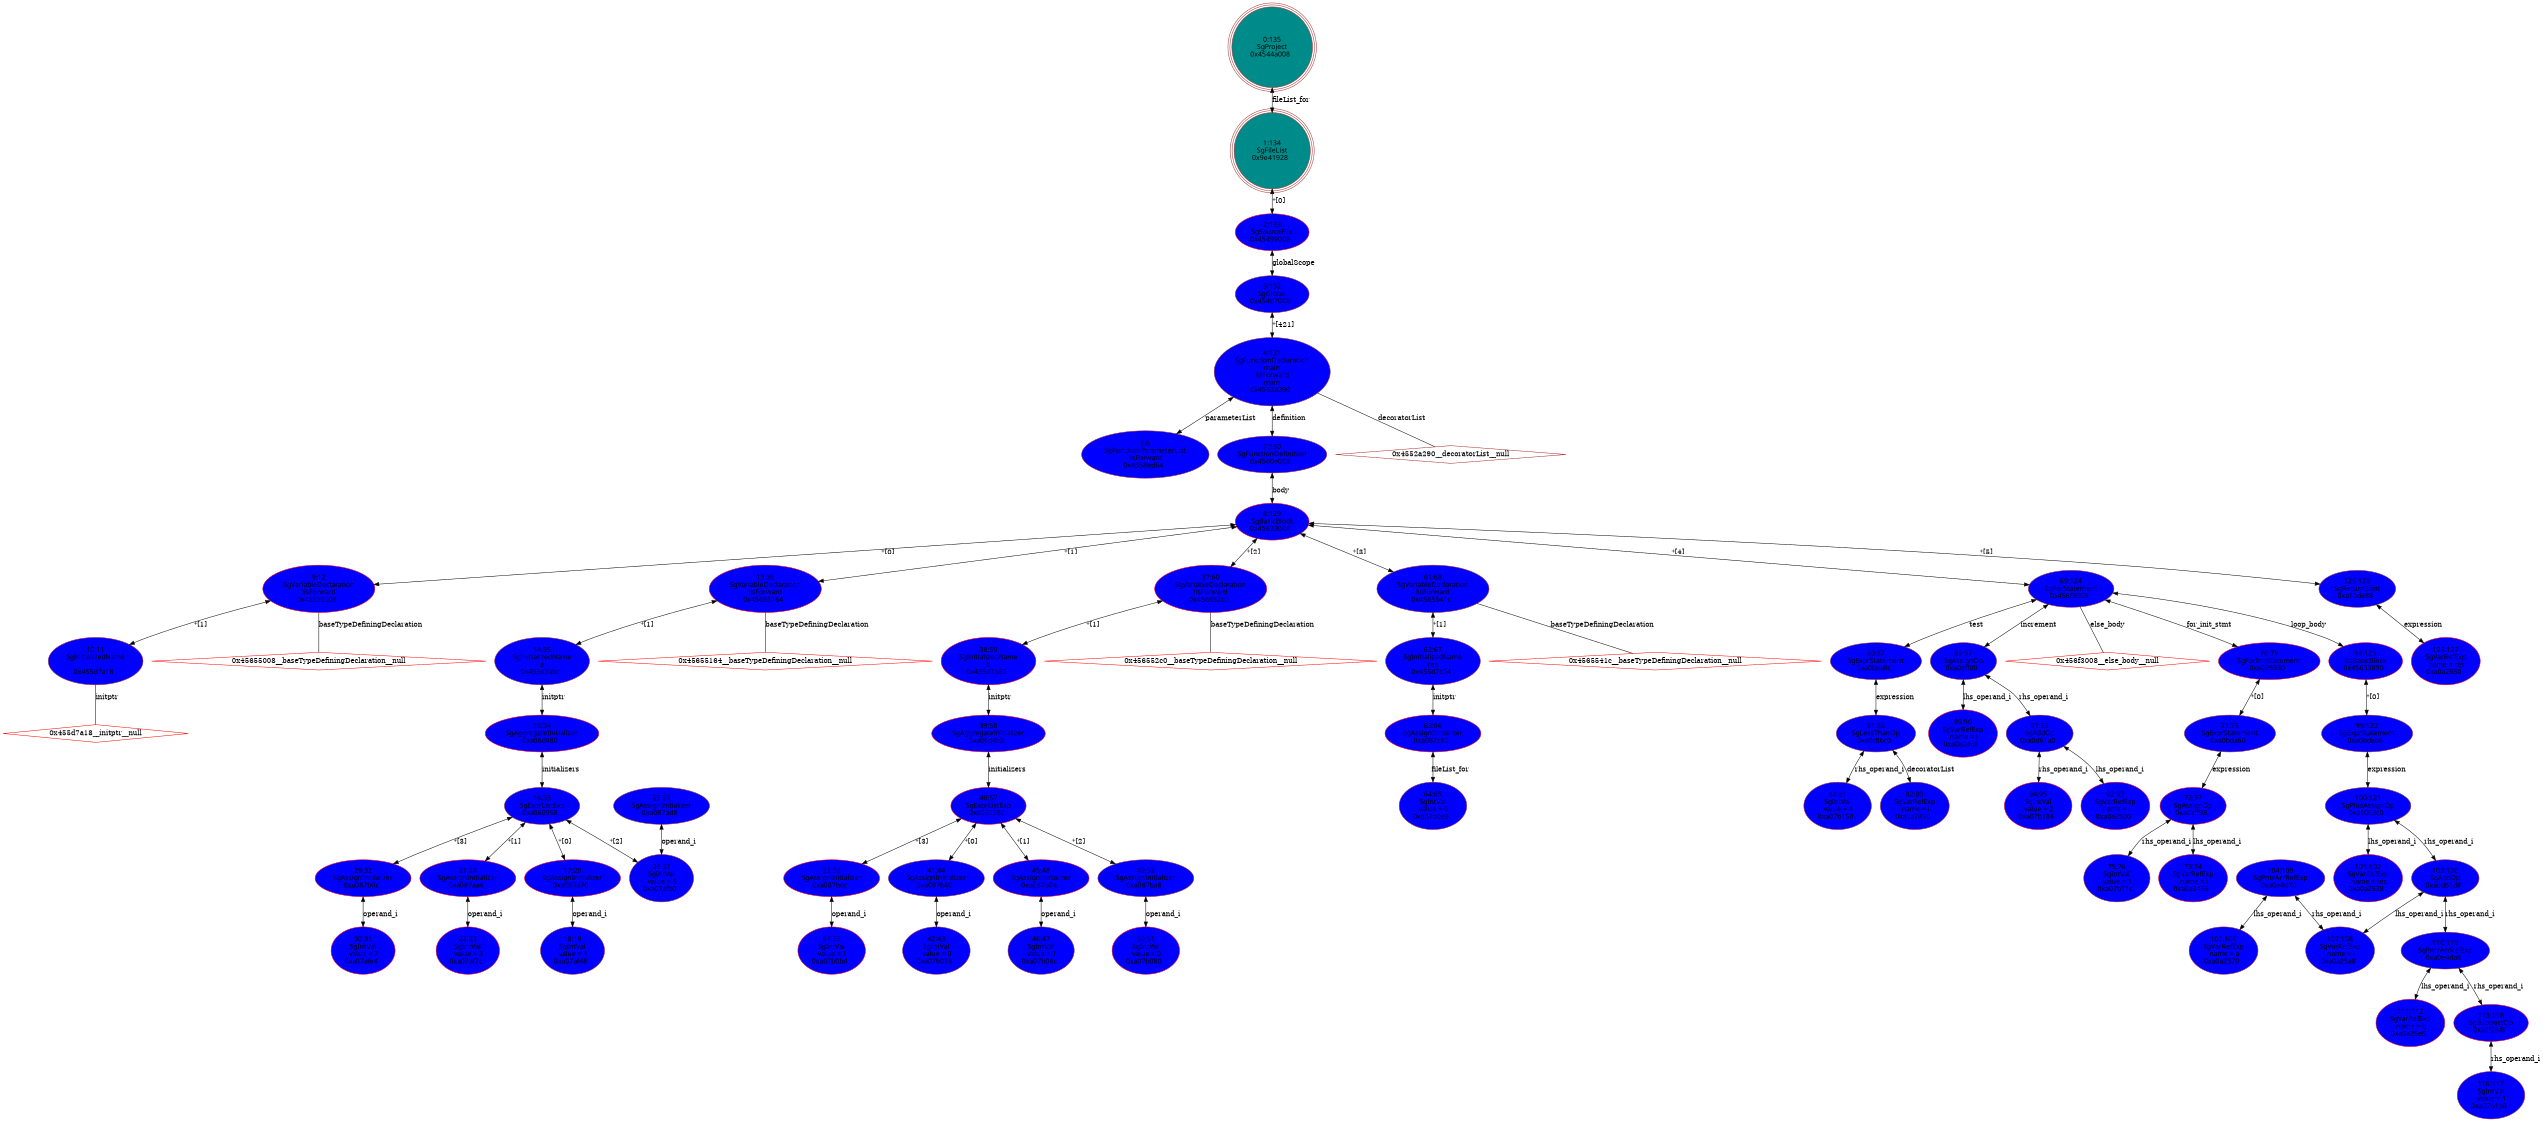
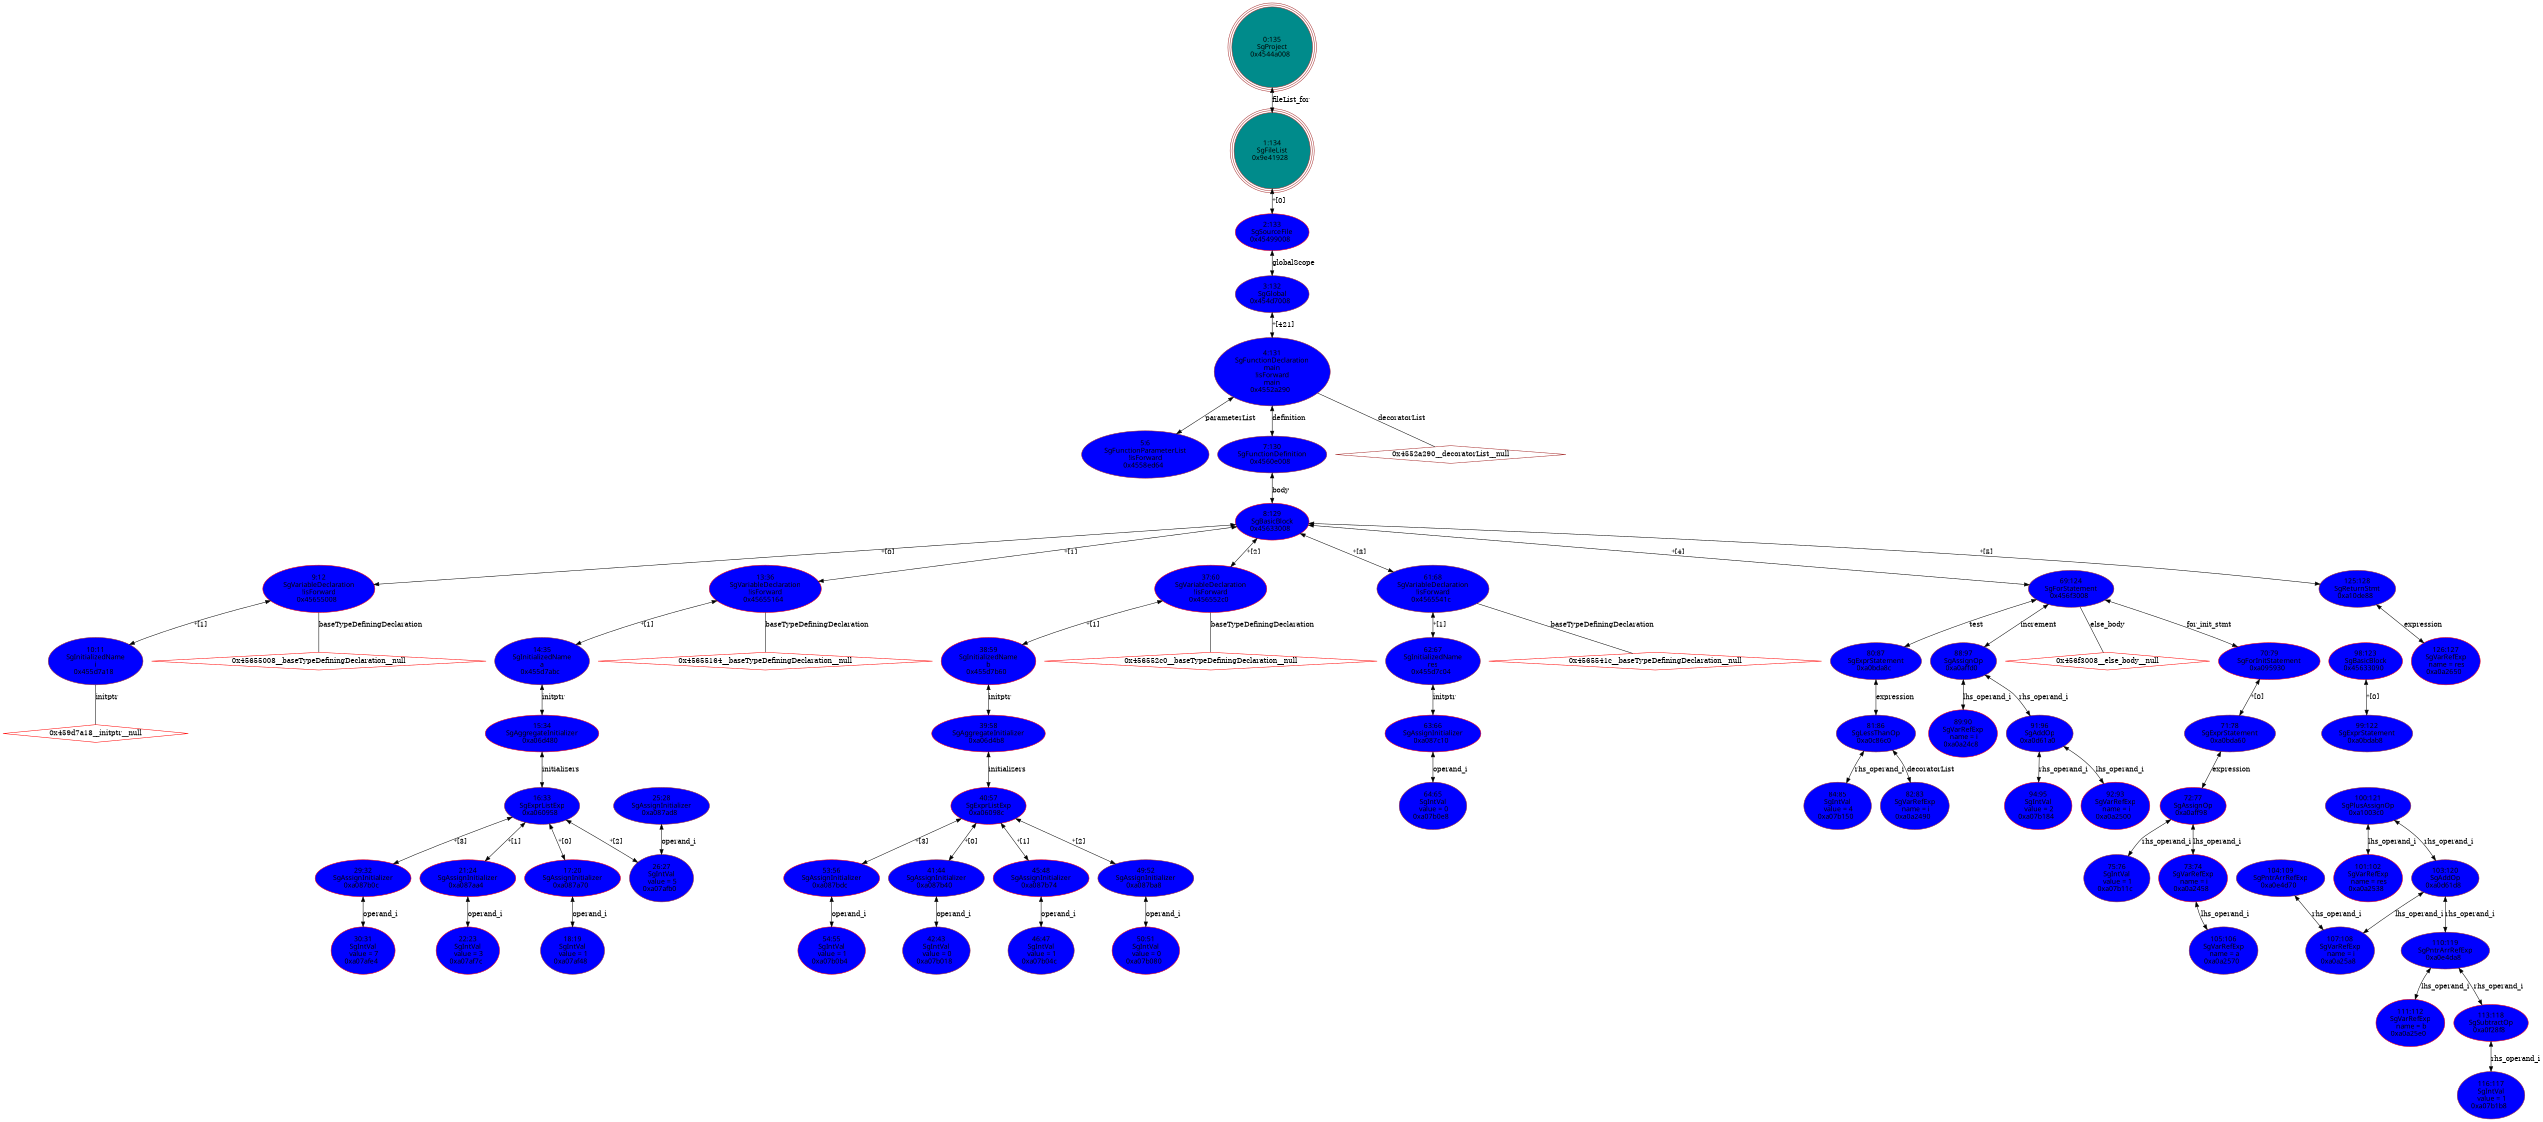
  digraph {
    node [color=brown fillcolor=blue1 fontcolor=black fontname="7x13bold" peripheries=1 regular=0 shape=ellipse sides=6 style=filled]
    edge [dir=both]
    n1 [label="5:6\nSgFunctionParameterList\n!isForward\n0x4558ed64  "]
    n2 [label="10:11\nSgInitializedName\ni\n0x455d7a18  "]
-   "0x455d7a18__initptr__null" [color=red shape=diamond fillcolor="" fontcolor="" fontname="" peripheries="" regular="" sides="" style=""]
+   "0x455d7a18__initptr__null" [color=red shape=diamond label="0x459d7a18__initptr__null" fillcolor="" fontcolor="" fontname="" peripheries="" regular="" sides="" style=""]
    n4 [color=red label="9:12\nSgVariableDeclaration\n!isForward\n0x45655008  "]
    "0x45655008__baseTypeDefiningDeclaration__null" [color=red shape=diamond fillcolor="" fontcolor="" fontname="" peripheries="" regular="" sides="" style=""]
    n6 [label="18:19\nSgIntVal\n value = 1\n0xa07af48  "]
    n7 [color=red label="17:20\nSgAssignInitializer\n0xa087a70  "]
    n8 [color=red label="22:23\nSgIntVal\n value = 3\n0xa07af7c  "]
    n9 [color=red label="21:24\nSgAssignInitializer\n0xa087aa4  "]
    n10 [label="26:27\nSgIntVal\n value = 5\n0xa07afb0  "]
    n11 [label="25:28\nSgAssignInitializer\n0xa087ad8  "]
    n12 [color=red label="30:31\nSgIntVal\n value = 7\n0xa07afe4  "]
    n13 [color=red label="29:32\nSgAssignInitializer\n0xa087b0c  "]
    n14 [label="16:33\nSgExprListExp\n0xa060958  "]
    n15 [color=red label="15:34\nSgAggregateInitializer\n0xa06d480  "]
    n16 [label="14:35\nSgInitializedName\na\n0x455d7abc  "]
    n17 [color=red label="13:36\nSgVariableDeclaration\n!isForward\n0x45655164  "]
    "0x45655164__baseTypeDefiningDeclaration__null" [color=red shape=diamond fillcolor="" fontcolor="" fontname="" peripheries="" regular="" sides="" style=""]
    n19 [label="42:43\nSgIntVal\n value = 0\n0xa07b018  "]
    n20 [label="41:44\nSgAssignInitializer\n0xa087b40  "]
    n21 [label="46:47\nSgIntVal\n value = 1\n0xa07b04c  "]
    n22 [color=red label="45:48\nSgAssignInitializer\n0xa087b74  "]
    n23 [color=red label="50:51\nSgIntVal\n value = 0\n0xa07b080  "]
    n24 [label="49:52\nSgAssignInitializer\n0xa087ba8  "]
    n25 [color=red label="54:55\nSgIntVal\n value = 1\n0xa07b0b4  "]
    n26 [color=red label="53:56\nSgAssignInitializer\n0xa087bdc  "]
    n27 [color=red label="40:57\nSgExprListExp\n0xa06098c  "]
    n28 [color=red label="39:58\nSgAggregateInitializer\n0xa06d4b8  "]
    n29 [color=red label="38:59\nSgInitializedName\nb\n0x455d7b60  "]
    n30 [color=red label="37:60\nSgVariableDeclaration\n!isForward\n0x456552c0  "]
    "0x456552c0__baseTypeDefiningDeclaration__null" [color=red shape=diamond fillcolor="" fontcolor="" fontname="" peripheries="" regular="" sides="" style=""]
    n32 [label="64:65\nSgIntVal\n value = 0\n0xa07b0e8  "]
    n33 [color=red label="63:66\nSgAssignInitializer\n0xa087c10  "]
    n34 [label="62:67\nSgInitializedName\nres\n0x455d7c04  "]
    n35 [label="61:68\nSgVariableDeclaration\n!isForward\n0x4565541c  "]
    "0x4565541c__baseTypeDefiningDeclaration__null" [color=red shape=diamond fillcolor="" fontcolor="" fontname="" peripheries="" regular="" sides="" style=""]
    n37 [color=red label="73:74\nSgVarRefExp\n name = i\n0xa0a2458  "]
    n38 [label="75:76\nSgIntVal\n value = 1\n0xa07b11c  "]
    n39 [color=red label="72:77\nSgAssignOp\n0xa0aff98  "]
    n40 [label="71:78\nSgExprStatement\n0xa0bda60  "]
    n41 [color=red label="70:79\nSgForInitStatement\n0xa095930  "]
    n42 [label="82:83\nSgVarRefExp\n name = i\n0xa0a2490  "]
    n43 [label="84:85\nSgIntVal\n value = 4\n0xa07b150  "]
    n44 [label="81:86\nSgLessThanOp\n0xa0c86c0  "]
    n45 [label="80:87\nSgExprStatement\n0xa0bda8c  "]
    n46 [color=red label="89:90\nSgVarRefExp\n name = i\n0xa0a24c8  "]
    n47 [color=red label="92:93\nSgVarRefExp\n name = i\n0xa0a2500  "]
    n48 [color=red label="94:95\nSgIntVal\n value = 2\n0xa07b184  "]
    n49 [label="91:96\nSgAddOp\n0xa0d61a0  "]
    n50 [label="88:97\nSgAssignOp\n0xa0affd0  "]
    n51 [color=red label="101:102\nSgVarRefExp\n name = res\n0xa0a2538  "]
    n52 [label="105:106\nSgVarRefExp\n name = a\n0xa0a2570  "]
    n53 [label="107:108\nSgVarRefExp\n name = i\n0xa0a25a8  "]
    n54 [label="104:109\nSgPntrArrRefExp\n0xa0e4d70  "]
    n55 [color=red label="111:112\nSgVarRefExp\n name = b\n0xa0a25e0  "]
    n56 [label="116:117\nSgIntVal\n value = 1\n0xa07b1b8  "]
    n57 [color=red label="113:118\nSgSubtractOp\n0xa0f28f8  "]
    n58 [label="110:119\nSgPntrArrRefExp\n0xa0e4da8  "]
    n59 [label="103:120\nSgAddOp\n0xa0d61d8  "]
    n60 [label="100:121\nSgPlusAssignOp\n0xa1003c0  "]
    n61 [label="99:122\nSgExprStatement\n0xa0bdab8  "]
    n62 [color=red label="98:123\nSgBasicBlock\n0x45633090  "]
    n63 [label="69:124\nSgForStatement\n0x456f3008  "]
    "0x456f3008__else_body__null" [color=red shape=diamond fillcolor="" fontcolor="" fontname="" peripheries="" regular="" sides="" style=""]
    n65 [color=red label="126:127\nSgVarRefExp\n name = res\n0xa0a2650  "]
    n66 [label="125:128\nSgReturnStmt\n0xa10de88  "]
    n67 [color=red label="8:129\nSgBasicBlock\n0x45633008  "]
    n68 [label="7:130\nSgFunctionDefinition\n0x4560e008  "]
    n69 [label="4:131\nSgFunctionDeclaration\nmain\n!isForward\nmain\n0x4552a290  "]
    "0x4552a290__decoratorList__null" [shape=diamond fillcolor="" fontcolor="" fontname="" peripheries="" regular="" sides="" style=""]
    n71 [label="3:132\nSgGlobal\n0x454d7008  "]
    n72 [color=red label="2:133\nSgSourceFile\n0x45499008  "]
    n73 [fillcolor=cyan4 fontname="12x24bold" label="1:134\nSgFileList\n0x9e41928  " peripheries=3 shape=circle]
    n74 [fillcolor=cyan4 fontname="12x24bold" label="0:135\nSgProject\n0x4544a008  " peripheries=3 shape=circle]
    n2 -> "0x455d7a18__initptr__null" [dir=none label=initptr]
    n4 -> n2 [label="*[1]"]
    n4 -> "0x45655008__baseTypeDefiningDeclaration__null" [dir=none label=baseTypeDefiningDeclaration]
    n7 -> n6 [label=operand_i]
    n9 -> n8 [label=operand_i]
    n11 -> n10 [label=operand_i]
    n13 -> n12 [label=operand_i]
    n14 -> n7 [label="*[0]"]
    n14 -> n9 [label="*[1]"]
    n14 -> n10 [label="*[2]"]
    n14 -> n13 [label="*[3]"]
    n15 -> n14 [label=initializers]
    n16 -> n15 [label=initptr]
    n17 -> n16 [label="*[1]"]
    n17 -> "0x45655164__baseTypeDefiningDeclaration__null" [dir=none label=baseTypeDefiningDeclaration]
    n20 -> n19 [label=operand_i]
    n22 -> n21 [label=operand_i]
    n24 -> n23 [label=operand_i]
    n26 -> n25 [label=operand_i]
    n27 -> n20 [label="*[0]"]
    n27 -> n22 [label="*[1]"]
    n27 -> n24 [label="*[2]"]
    n27 -> n26 [label="*[3]"]
    n28 -> n27 [label=initializers]
    n29 -> n28 [label=initptr]
    n30 -> n29 [label="*[1]"]
    n30 -> "0x456552c0__baseTypeDefiningDeclaration__null" [dir=none label=baseTypeDefiningDeclaration]
-   n33 -> n32 [label=fileList_for]
+   n33 -> n32 [label=operand_i]
    n34 -> n33 [label=initptr]
    n35 -> n34 [label="*[1]"]
    n35 -> "0x4565541c__baseTypeDefiningDeclaration__null" [dir=none label=baseTypeDefiningDeclaration]
    n39 -> n37 [label=lhs_operand_i]
    n39 -> n38 [label=rhs_operand_i]
    n40 -> n39 [label=expression]
    n41 -> n40 [label="*[0]"]
    n44 -> n42 [label=decoratorList]
    n44 -> n43 [label=rhs_operand_i]
    n45 -> n44 [label=expression]
    n49 -> n47 [label=lhs_operand_i]
    n49 -> n48 [label=rhs_operand_i]
    n50 -> n46 [label=lhs_operand_i]
    n50 -> n49 [label=rhs_operand_i]
-   n54 -> n52 [label=lhs_operand_i]
+   n37 -> n52 [label=lhs_operand_i]
    n54 -> n53 [label=rhs_operand_i]
    n57 -> n56 [label=rhs_operand_i]
    n58 -> n55 [label=lhs_operand_i]
    n58 -> n57 [label=rhs_operand_i]
    n59 -> n53 [label=lhs_operand_i]
    n59 -> n58 [label=rhs_operand_i]
    n60 -> n51 [label=lhs_operand_i]
    n60 -> n59 [label=rhs_operand_i]
-   n61 -> n60 [label=expression]
    n62 -> n61 [label="*[0]"]
    n63 -> n41 [label=for_init_stmt]
    n63 -> n45 [label=test]
    n63 -> n50 [label=increment]
-   n63 -> n62 [label=loop_body]
    n63 -> "0x456f3008__else_body__null" [dir=none label=else_body]
    n66 -> n65 [label=expression]
    n67 -> n4 [label="*[0]"]
    n67 -> n17 [label="*[1]"]
    n67 -> n30 [label="*[2]"]
    n67 -> n35 [label="*[3]"]
    n67 -> n63 [label="*[4]"]
    n67 -> n66 [label="*[5]"]
    n68 -> n67 [label=body]
    n69 -> n1 [label=parameterList]
    n69 -> n68 [label=definition]
    n69 -> "0x4552a290__decoratorList__null" [dir=none label=decoratorList]
    n71 -> n69 [label="*[421]"]
    n72 -> n71 [label=globalScope]
    n73 -> n72 [label="*[0]"]
    n74 -> n73 [label=fileList_for]
  }
